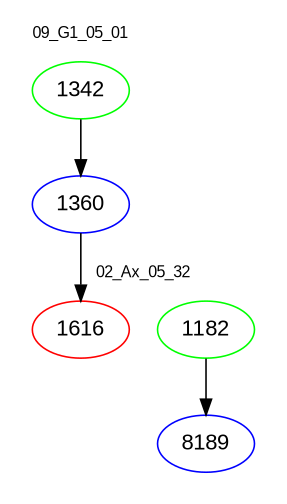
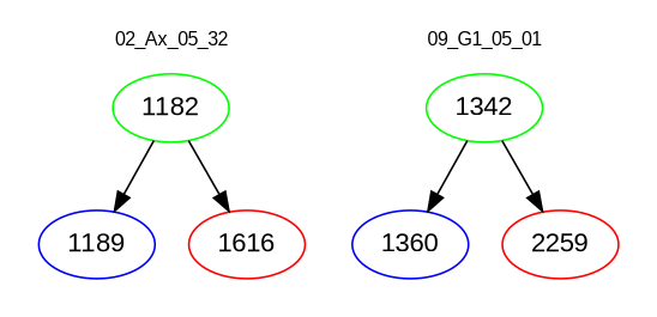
  digraph {
    fontname="Liberation Sans"
    node [color=green fontname="Liberation Sans"]
    edge [color=black fontname="Liberation Sans"]
    n1 [label=1182]
-   n2 [color=blue label=8189]
+   n2 [color=blue label=1189]
    n3 [color=red label=1616]
    n4 [label=1342]
    n5 [color=blue label=1360]
+   n6 [color=red label=2259]
    subgraph cluster_1 {
      color=white
      fontsize=10
      label="02_Ax_05_32"
      n1
      n2
      n3
    }
    subgraph cluster_2 {
      color=white
      fontsize=10
      label="09_G1_05_01"
      n4
      n5
+     n6
    }
    n1 -> n2
-   n5 -> n3
+   n1 -> n3
    n4 -> n5
+   n4 -> n6
  }
